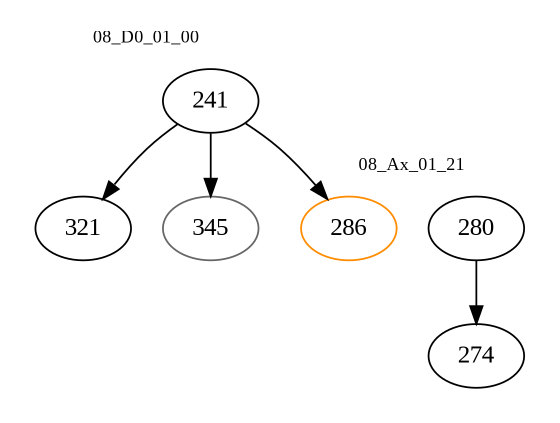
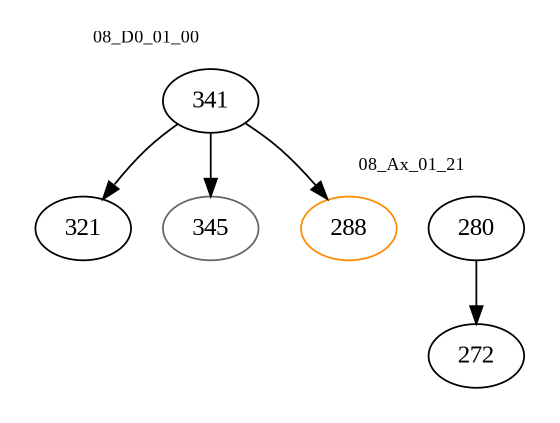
  digraph {
    fontname="Liberation Serif"
    node [color=black fontname="Liberation Serif"]
    edge [color=black fontname="Liberation Serif"]
    n1 [label=280]
-   n2 [label=274]
-   n3 [color=darkorange label=286]
-   n4 [label=241]
+   n2 [label=272]
+   n3 [color=darkorange label=288]
+   n4 [label=341]
    n5 [label=321]
    n6 [color=gray40 label=345]
    subgraph cluster_1 {
      color=white
      fontsize=10
      label="08_Ax_01_21"
      n1
      n2
      n3
    }
    subgraph cluster_2 {
      color=white
      fontsize=10
      label="08_D0_01_00"
      n4
      n5
      n6
    }
    n1 -> n2
    n4 -> n3
    n4 -> n5
    n4 -> n6
  }
